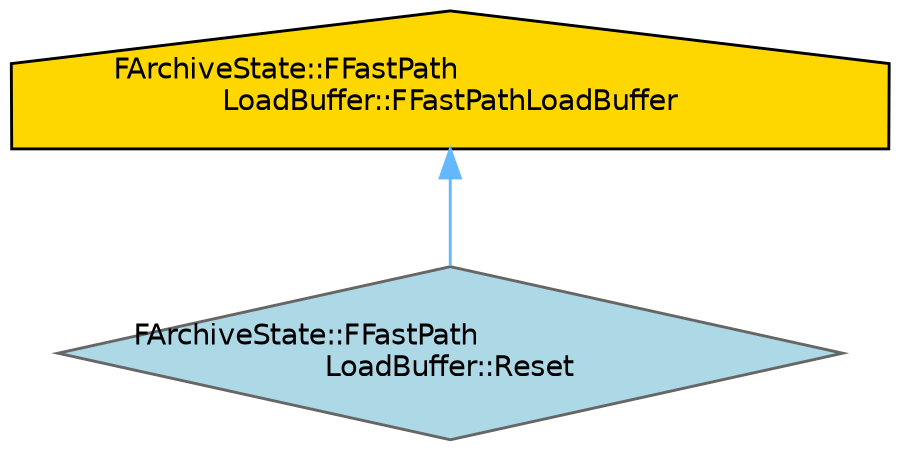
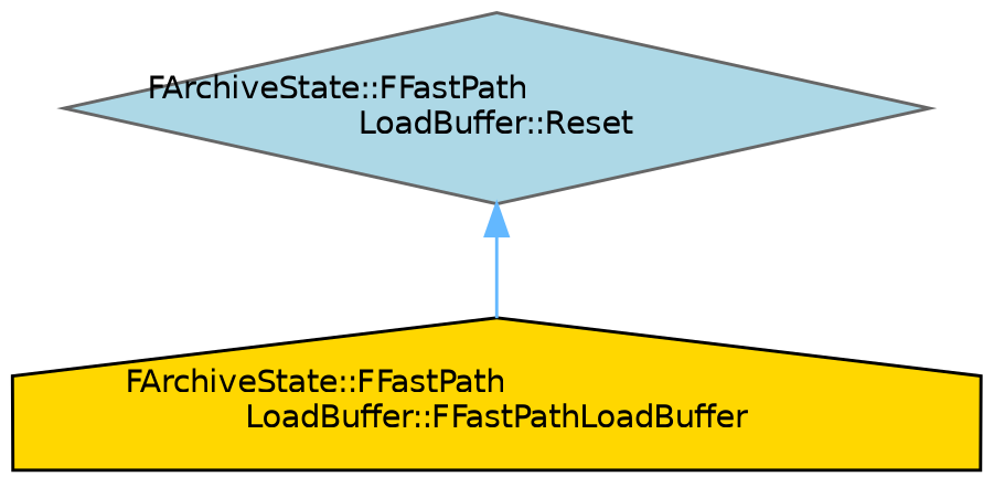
  digraph {
    rankdir=TB
    node [fontname=Helvetica fontsize=10 style=filled]
    n1 [color=gray40 fillcolor=lightblue fontcolor=black height=0.2 label="FArchiveState::FFastPath\lLoadBuffer::Reset" shape=diamond width=0.4]
    n2 [color=black fillcolor=gold height=0.2 label="FArchiveState::FFastPath\lLoadBuffer::FFastPathLoadBuffer" shape=house width=0.4]
-   n2 -> n1 [color=steelblue1 dir=back fontname=Helvetica fontsize=10 labelfontname=Helvetica labelfontsize=10 style=solid]
+   n1 -> n2 [color=steelblue1 dir=back fontname=Helvetica fontsize=10 labelfontname=Helvetica labelfontsize=10 style=solid]
  }
